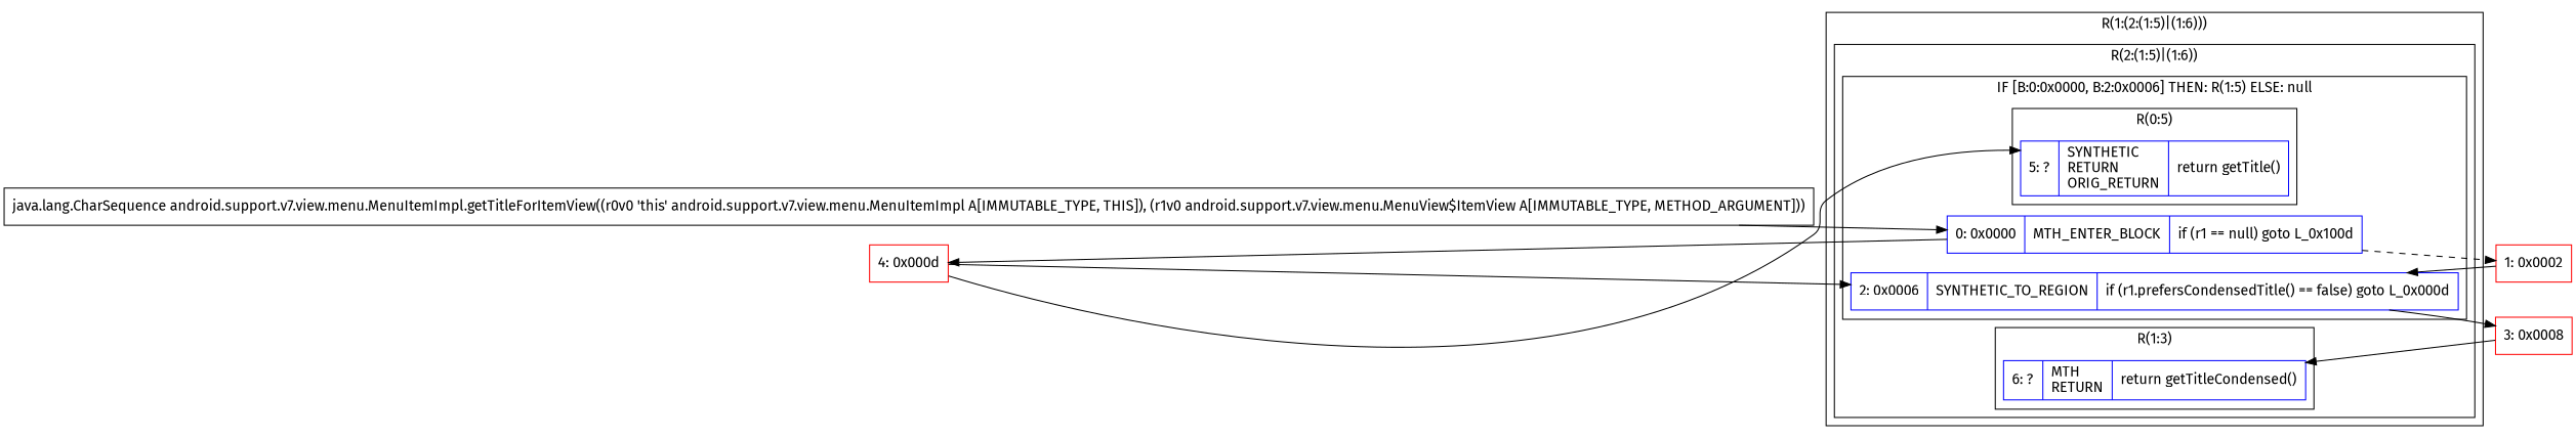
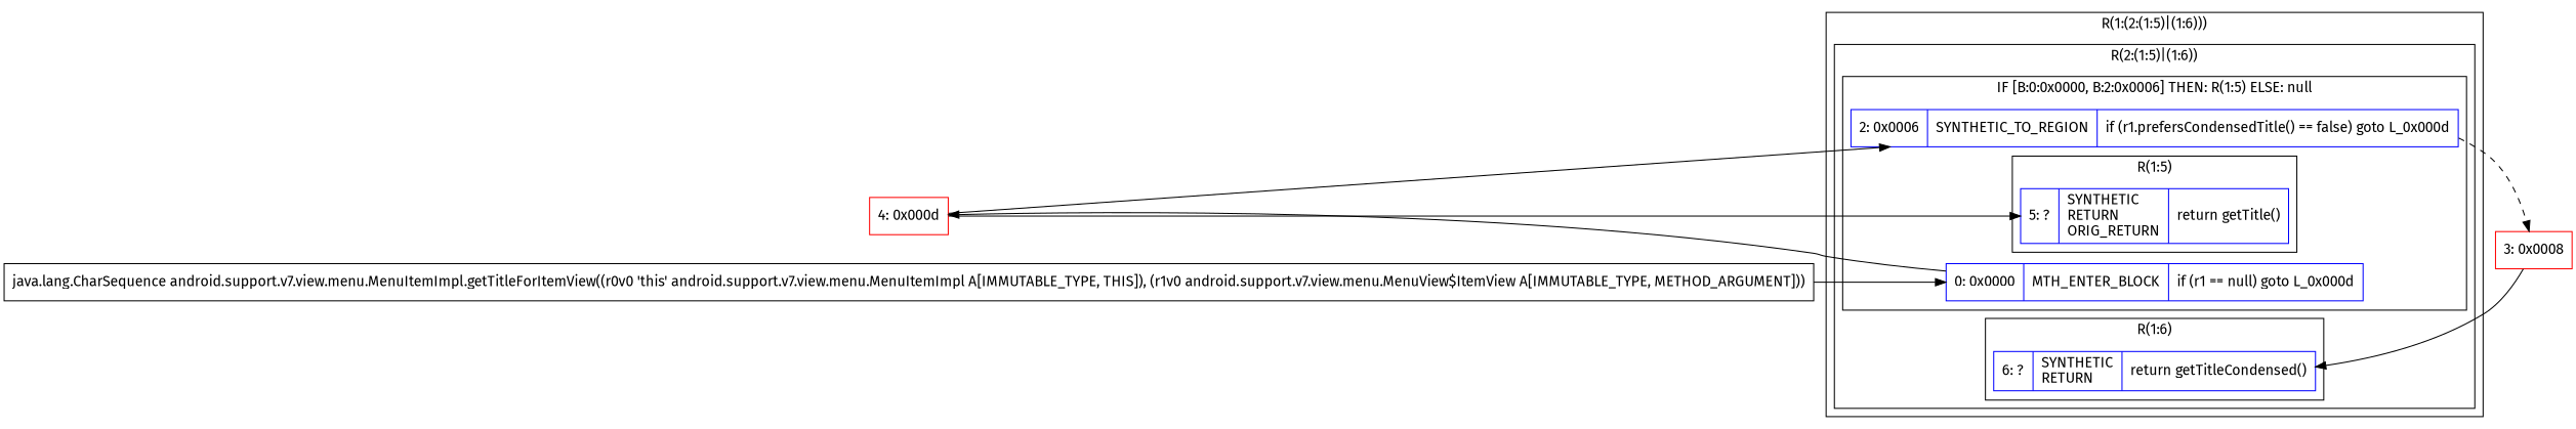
  digraph {
    fontname="Fira Sans"
    rankdir=LR
    node [color=blue fontname="Fira Sans" shape=record]
    edge [fontname="Fira Sans"]
    n1 [label="{5\:\ ?|SYNTHETIC\lRETURN\lORIG_RETURN\l|return getTitle()\l}"]
-   n2 [label="{0\:\ 0x0000|MTH_ENTER_BLOCK\l|if (r1 == null) goto L_0x100d\l}"]
+   n2 [label="{0\:\ 0x0000|MTH_ENTER_BLOCK\l|if (r1 == null) goto L_0x000d\l}"]
    n3 [label="{2\:\ 0x0006|SYNTHETIC_TO_REGION\l|if (r1.prefersCondensedTitle() == false) goto L_0x000d\l}"]
-   n4 [label="{6\:\ ?|MTH\lRETURN\l|return getTitleCondensed()\l}"]
-   n5 [color=red label="{1\:\ 0x0002}"]
+   n4 [label="{6\:\ ?|SYNTHETIC\lRETURN\l|return getTitleCondensed()\l}"]
    n6 [color=red label="{4\:\ 0x000d}"]
    n7 [color=red label="{3\:\ 0x0008}"]
    n8 [label="{java.lang.CharSequence android.support.v7.view.menu.MenuItemImpl.getTitleForItemView((r0v0 'this' android.support.v7.view.menu.MenuItemImpl A[IMMUTABLE_TYPE, THIS]), (r1v0 android.support.v7.view.menu.MenuView$ItemView A[IMMUTABLE_TYPE, METHOD_ARGUMENT])) }" color=""]
    subgraph cluster_1 {
      label="R(1:(2:(1:5)|(1:6)))"
      subgraph cluster_2 {
        label="R(2:(1:5)|(1:6))"
        subgraph cluster_3 {
          label="IF [B:0:0x0000, B:2:0x0006] THEN: R(1:5) ELSE: null"
          n2
          n3
          subgraph cluster_4 {
-           label="R(0:5)"
+           label="R(1:5)"
            n1
          }
        }
        subgraph cluster_5 {
-         label="R(1:3)"
+         label="R(1:6)"
          n4
        }
      }
    }
-   n2 -> n5 [style=dashed]
    n2 -> n6
-   n3 -> n7 [style=solid]
-   n5 -> n3
+   n3 -> n7 [style=dashed]
    n6 -> n1
    n6 -> n3
    n7 -> n4
    n8 -> n2
  }
